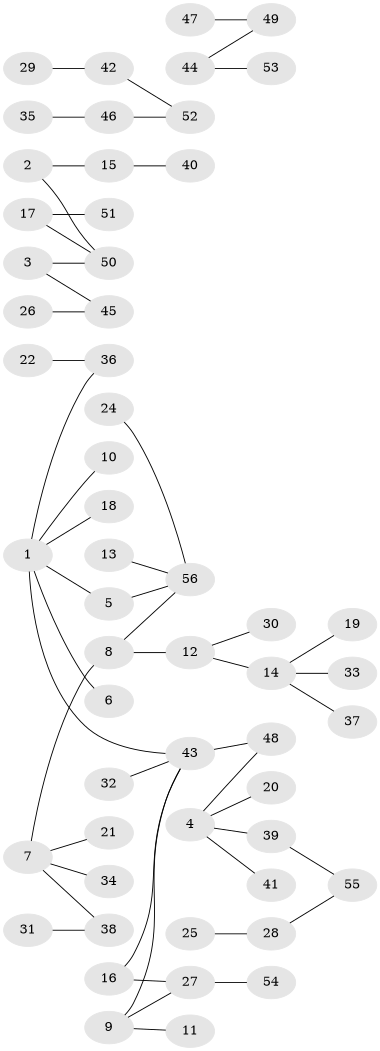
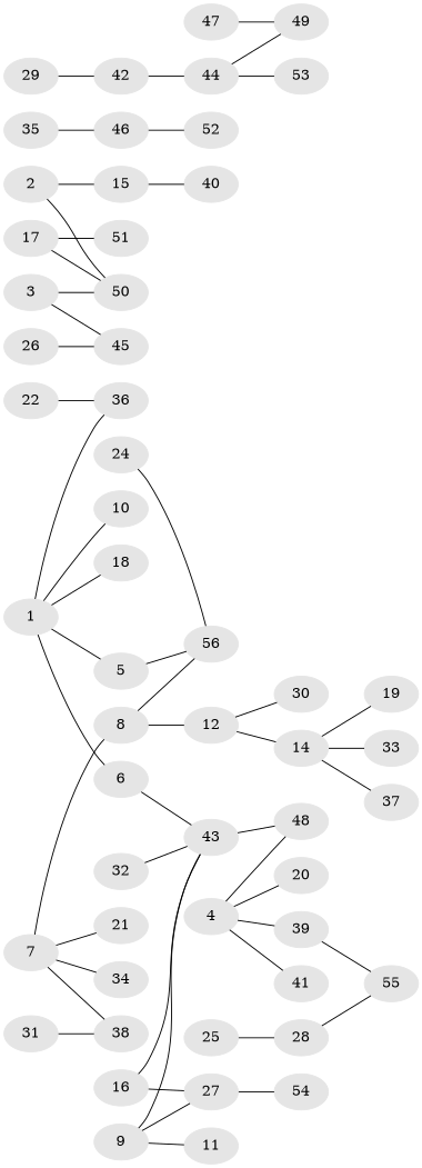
  graph {
    fontname="DejaVu Serif"
    rankdir=LR
    node [color=gray90 fontname="DejaVu Serif" style=filled]
    edge [fontname="DejaVu Serif" weight=1.0]
    1
    5
    6
    10
    18
    36
    43
    56
    48
    2
    15
    50
    40
    3
    45
    4
    20
    39
    41
    55
    7
    8
    21
    34
    38
    12
    14
    30
    9
    11
    27
    54
    19
    33
    37
-   13
    16
    17
    51
    22
    46
    52
    24
    25
    28
    26
    29
    42
    44
    31
    32
    35
    49
    53
    47
    1 -- 5
    1 -- 6
    1 -- 10
    1 -- 18
    1 -- 36
-   1 -- 43
+   6 -- 43
    5 -- 56
    43 -- 48
    2 -- 15
    2 -- 50
    15 -- 40
    3 -- 50
    3 -- 45
    4 -- 48
    4 -- 20
    4 -- 39
    4 -- 41
    39 -- 55
    7 -- 8
    7 -- 21
    7 -- 34
    7 -- 38
    8 -- 56
    8 -- 12
    12 -- 14
    12 -- 30
    14 -- 19
    14 -- 33
    14 -- 37
    9 -- 43
    9 -- 11
    9 -- 27
    27 -- 54
-   13 -- 56
    16 -- 43
    16 -- 27
    17 -- 50
    17 -- 51
    22 -- 36
    46 -- 52
    24 -- 56
    25 -- 28
    28 -- 55
    26 -- 45
    29 -- 42
-   42 -- 52
+   42 -- 44
    44 -- 49
    44 -- 53
    31 -- 38
    32 -- 43
    35 -- 46
    47 -- 49
  }
